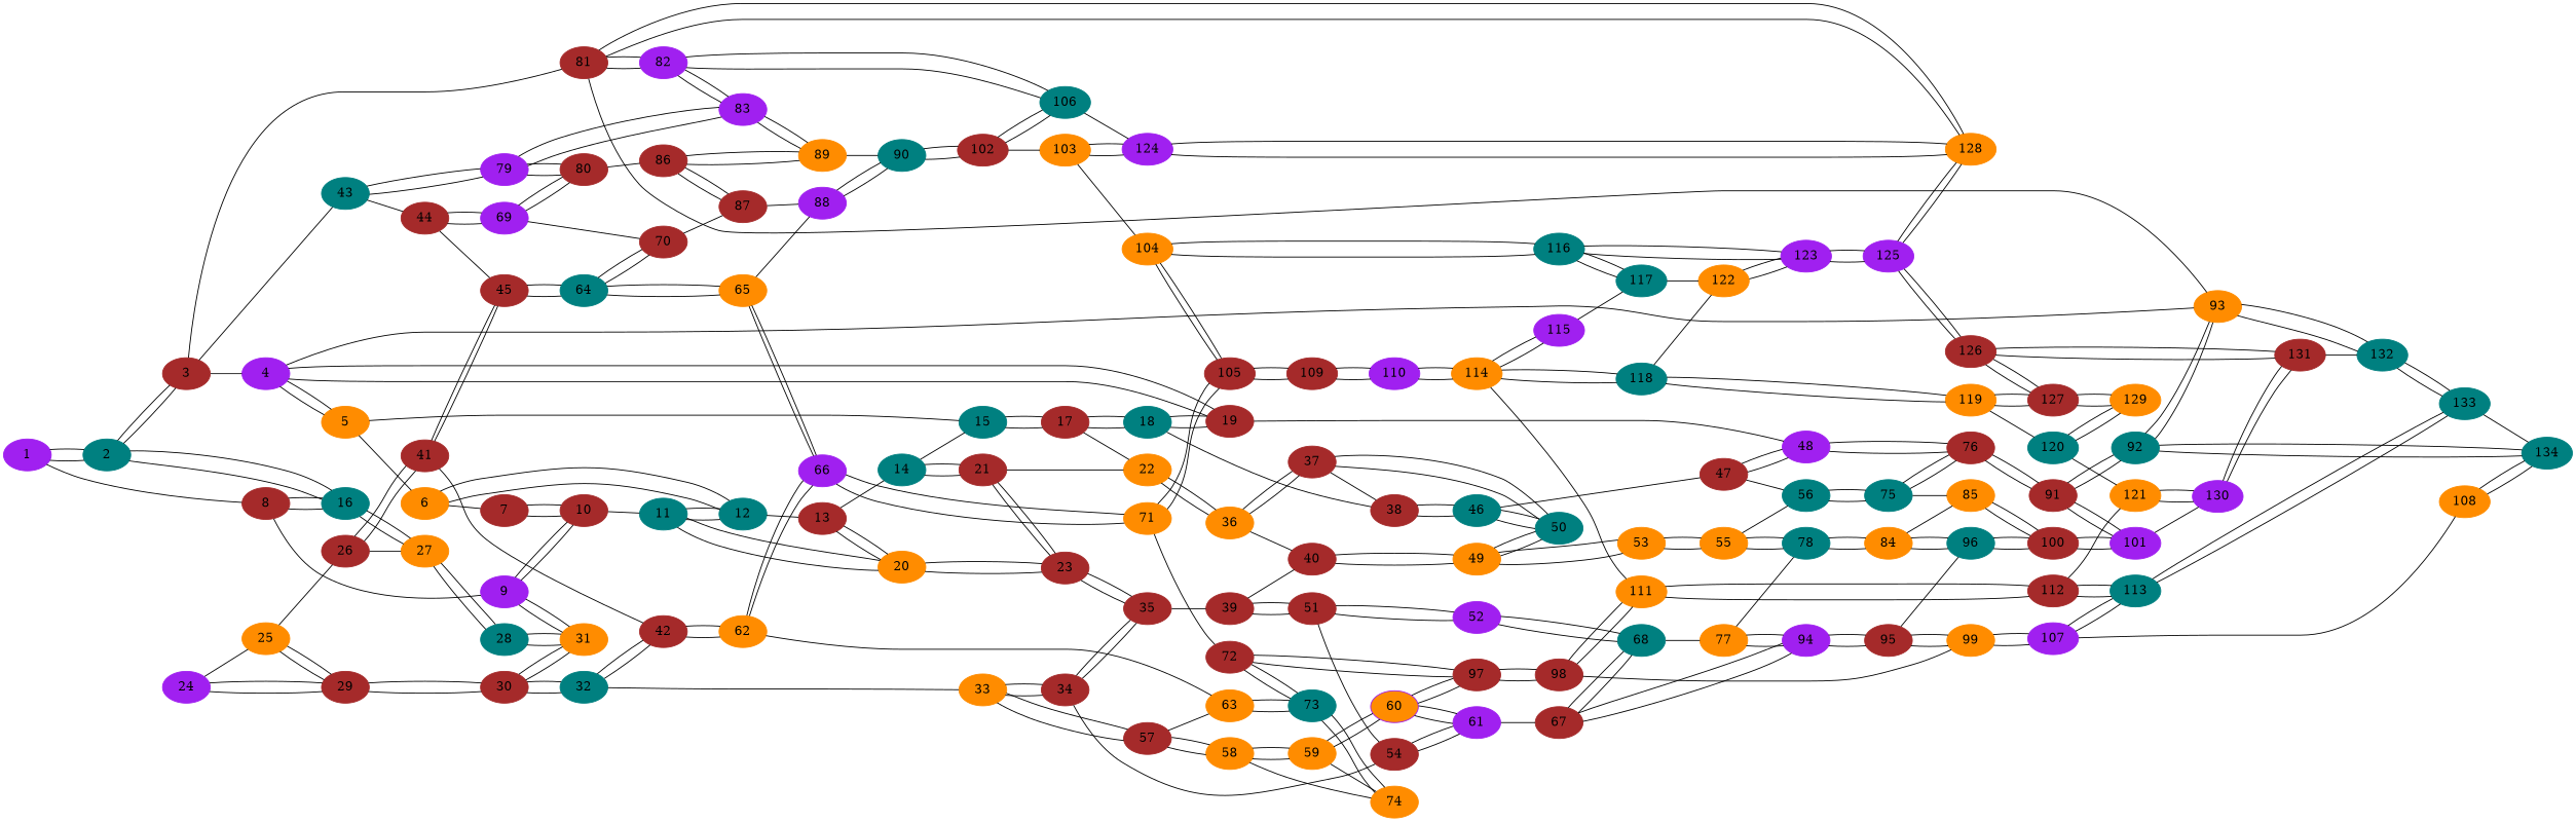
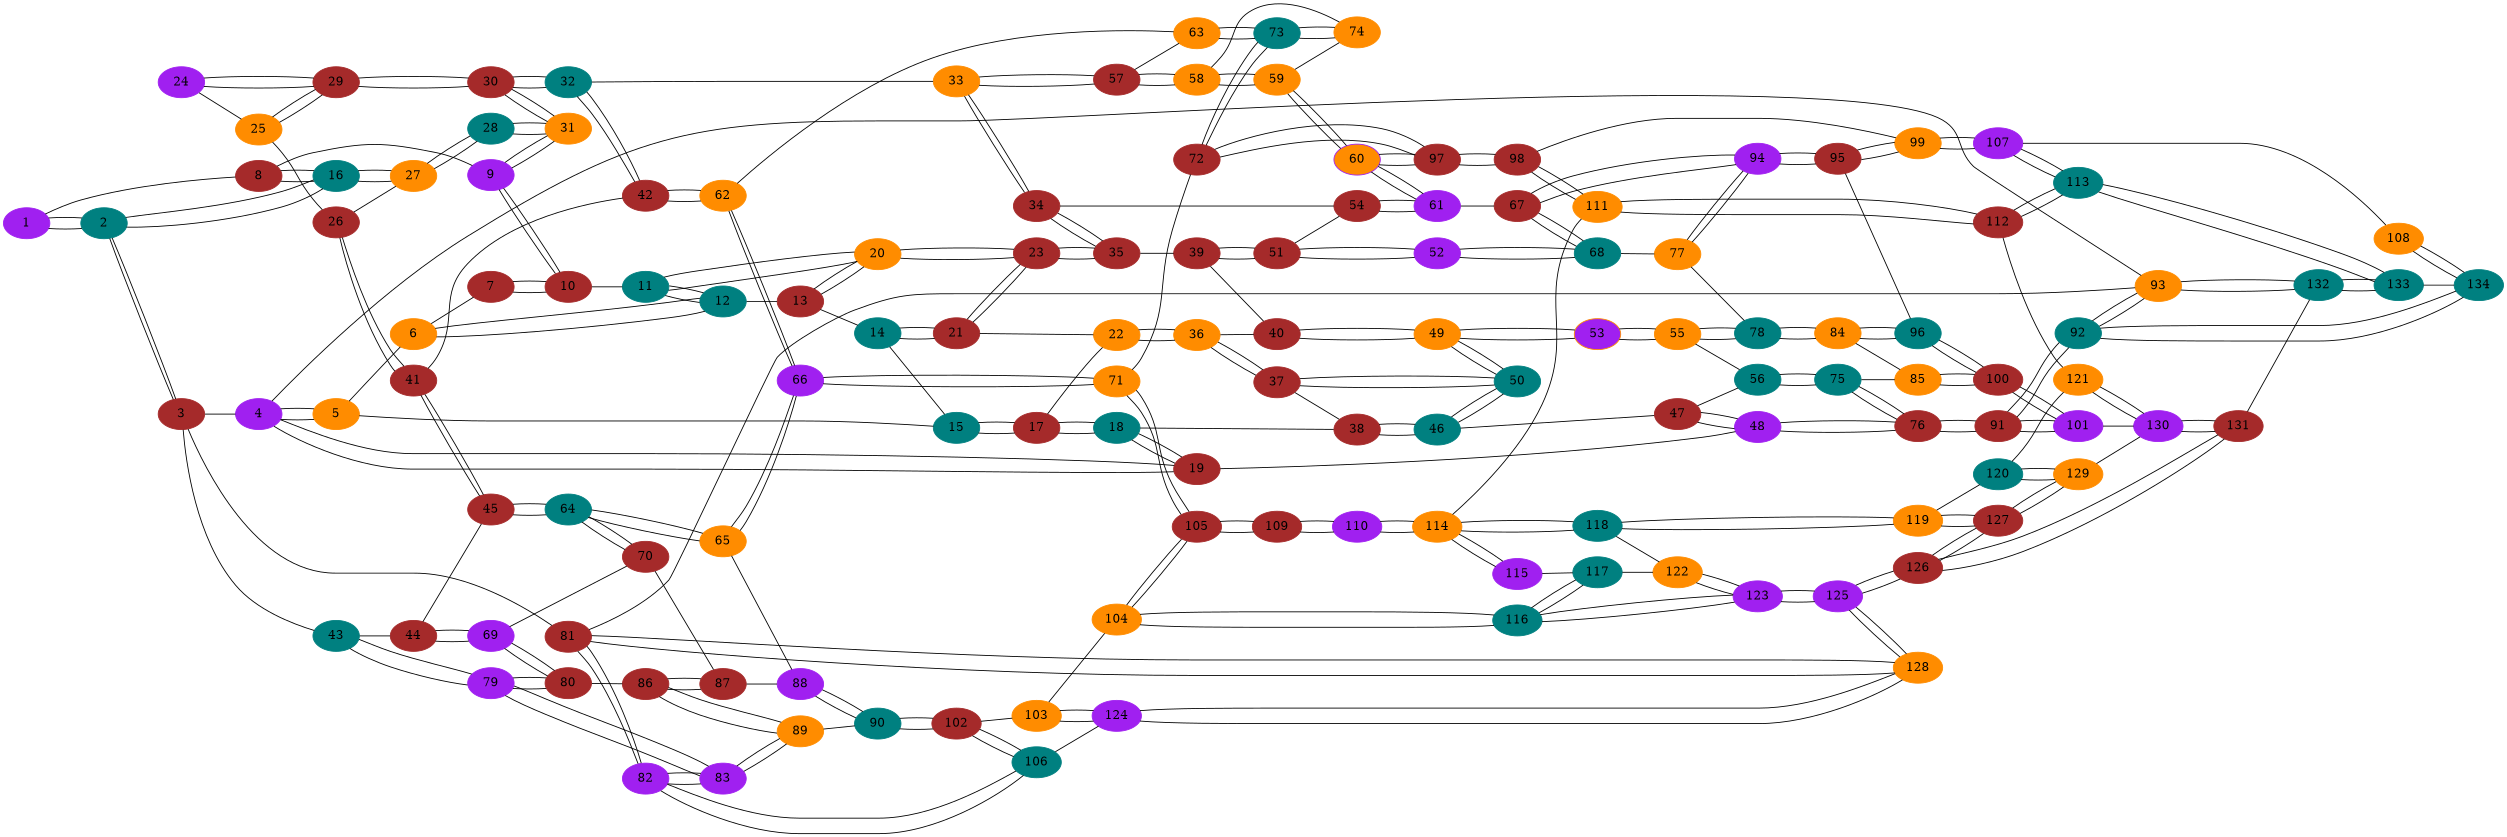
  graph {
    rankdir=LR
    node [color=brown style=filled]
    1 [color=purple]
    2 [color=teal]
    8
    3
    16 [color=teal]
    9 [color=purple]
    4 [color=purple]
    43 [color=teal]
    81
    27 [color=darkorange]
    5 [color=darkorange]
    19
    93 [color=darkorange]
    44
    79 [color=purple]
    82 [color=purple]
    128 [color=darkorange]
    6 [color=darkorange]
    15 [color=teal]
    48 [color=purple]
    132 [color=teal]
    7
    12 [color=teal]
    17
    10
    13
    11 [color=teal]
    31 [color=darkorange]
    20 [color=darkorange]
    23
    14 [color=teal]
    21
    22 [color=darkorange]
    18 [color=teal]
    28 [color=teal]
    38
    36 [color=darkorange]
    46 [color=teal]
    76
    35
    37
    40
    39
    24 [color=purple]
    25 [color=darkorange]
    29
    26
    30
    41
    42
    45
    32 [color=teal]
    33 [color=darkorange]
    34
    57
    62 [color=darkorange]
    54
    58 [color=darkorange]
    63 [color=darkorange]
    61 [color=purple]
    51
    50 [color=teal]
    49 [color=darkorange]
    47
    52 [color=purple]
-   53 [color=darkorange]
+   53 [color=darkorange fillcolor=purple]
    64 [color=teal]
    66 [color=purple]
    69 [color=purple]
    80
    83 [color=purple]
    70
    65 [color=darkorange]
    56 [color=teal]
    75 [color=teal]
    91
    55 [color=darkorange]
    68 [color=teal]
    77 [color=darkorange]
    78 [color=teal]
    67
    84 [color=darkorange]
    85 [color=darkorange]
    59 [color=darkorange]
    74 [color=darkorange]
    73 [color=teal]
    60 [color=purple fillcolor=darkorange]
    97
    98
    94 [color=purple]
    71 [color=darkorange]
    88 [color=purple]
    87
    90 [color=teal]
    72
    105
    95
    86
    109
    100
    92 [color=teal]
    101 [color=purple]
    96 [color=teal]
    89 [color=darkorange]
    106 [color=teal]
    124 [color=purple]
    102
    103 [color=darkorange]
    134 [color=teal]
    130 [color=purple]
    133 [color=teal]
    99 [color=darkorange]
    107 [color=purple]
    111 [color=darkorange]
    112
    108 [color=darkorange]
    113 [color=teal]
    104 [color=darkorange]
    116 [color=teal]
    117 [color=teal]
    123 [color=purple]
    110 [color=purple]
    114 [color=darkorange]
    115 [color=purple]
    118 [color=teal]
    121 [color=darkorange]
    122 [color=darkorange]
    119 [color=darkorange]
    125 [color=purple]
    120 [color=teal]
    127
    129 [color=darkorange]
    131
    126
    1 -- 2
    1 -- 2
    1 -- 8
    2 -- 3
    2 -- 3
    2 -- 16
    2 -- 16
    8 -- 16
    8 -- 16
    8 -- 9
    3 -- 4
    3 -- 43
    3 -- 81
    16 -- 27
    16 -- 27
    9 -- 10
    9 -- 10
    9 -- 31
    9 -- 31
    4 -- 5
    4 -- 5
    4 -- 19
    4 -- 19
    4 -- 93
    43 -- 44
    43 -- 79
    43 -- 79
    81 -- 93
    81 -- 82
    81 -- 82
    81 -- 128
    81 -- 128
    27 -- 28
    27 -- 28
    5 -- 6
    5 -- 15
    19 -- 48
    93 -- 132
    93 -- 132
    44 -- 45
    44 -- 69
    44 -- 69
    79 -- 80
    79 -- 80
    79 -- 83
    79 -- 83
    82 -- 83
    82 -- 83
    82 -- 106
    82 -- 106
    6 -- 7
    6 -- 12
    6 -- 12
    15 -- 17
    15 -- 17
    48 -- 76
    48 -- 76
    132 -- 133
    132 -- 133
    7 -- 10
    7 -- 10
    12 -- 13
    17 -- 22
    17 -- 18
    17 -- 18
    10 -- 11
    13 -- 20
    13 -- 20
    13 -- 14
    11 -- 12
    11 -- 12
    11 -- 20
    11 -- 20
    20 -- 23
    20 -- 23
    23 -- 35
    23 -- 35
    14 -- 15
    14 -- 21
    14 -- 21
    21 -- 23
    21 -- 23
    21 -- 22
    22 -- 36
    22 -- 36
    18 -- 19
    18 -- 19
    18 -- 38
    28 -- 31
    28 -- 31
    38 -- 46
    38 -- 46
    36 -- 37
    36 -- 37
    36 -- 40
    46 -- 50
    46 -- 50
    46 -- 47
    76 -- 91
    76 -- 91
    35 -- 39
    37 -- 38
    37 -- 50
    37 -- 50
    40 -- 49
    40 -- 49
    39 -- 40
    39 -- 51
    39 -- 51
    24 -- 25
    24 -- 29
    24 -- 29
    25 -- 29
    25 -- 29
    25 -- 26
    29 -- 30
    29 -- 30
    26 -- 27
    26 -- 41
    26 -- 41
    30 -- 31
    30 -- 31
    30 -- 32
    30 -- 32
    41 -- 42
    41 -- 45
    41 -- 45
    42 -- 62
    42 -- 62
    45 -- 64
    45 -- 64
    32 -- 42
    32 -- 42
    32 -- 33
    33 -- 34
    33 -- 34
    33 -- 57
    33 -- 57
    34 -- 35
    34 -- 35
    34 -- 54
    57 -- 58
    57 -- 58
    57 -- 63
    62 -- 63
    62 -- 66
    62 -- 66
    54 -- 61
    54 -- 61
    58 -- 59
    58 -- 59
    58 -- 74
    63 -- 73
    63 -- 73
    61 -- 67
    51 -- 54
    51 -- 52
    51 -- 52
    49 -- 50
    49 -- 50
    49 -- 53
    49 -- 53
    47 -- 48
    47 -- 48
    47 -- 56
    52 -- 68
    52 -- 68
    53 -- 55
    53 -- 55
    64 -- 70
    64 -- 70
    64 -- 65
    64 -- 65
    66 -- 71
    66 -- 71
    69 -- 80
    69 -- 80
    69 -- 70
    80 -- 86
    83 -- 89
    83 -- 89
    70 -- 87
    65 -- 66
    65 -- 66
    65 -- 88
    56 -- 75
    56 -- 75
    75 -- 76
    75 -- 76
    75 -- 85
    91 -- 92
    91 -- 92
    91 -- 101
    91 -- 101
    55 -- 56
    55 -- 78
    55 -- 78
    68 -- 77
    77 -- 78
    77 -- 94
    77 -- 94
    78 -- 84
    78 -- 84
    67 -- 68
    67 -- 68
    67 -- 94
    67 -- 94
    84 -- 85
    84 -- 96
    84 -- 96
    85 -- 100
    85 -- 100
    59 -- 74
    59 -- 60
    59 -- 60
    73 -- 74
    73 -- 74
    60 -- 61
    60 -- 61
    60 -- 97
    60 -- 97
    97 -- 98
    97 -- 98
    98 -- 99
    98 -- 111
    98 -- 111
    94 -- 95
    94 -- 95
    71 -- 72
    71 -- 105
    71 -- 105
    88 -- 90
    88 -- 90
    87 -- 88
    90 -- 102
    90 -- 102
    72 -- 73
    72 -- 73
    72 -- 97
    72 -- 97
    105 -- 109
    105 -- 109
    95 -- 96
    95 -- 99
    95 -- 99
    86 -- 87
    86 -- 87
    86 -- 89
    86 -- 89
    109 -- 110
    109 -- 110
    100 -- 101
    100 -- 101
    92 -- 93
    92 -- 93
    92 -- 134
    92 -- 134
    101 -- 130
    96 -- 100
    96 -- 100
    89 -- 90
    106 -- 124
    124 -- 128
    124 -- 128
    102 -- 106
    102 -- 106
    102 -- 103
    103 -- 124
    103 -- 124
    103 -- 104
    130 -- 131
    130 -- 131
    133 -- 134
    99 -- 107
    99 -- 107
    107 -- 108
    107 -- 113
    107 -- 113
    111 -- 112
    111 -- 112
    112 -- 113
    112 -- 113
    112 -- 121
    108 -- 134
    108 -- 134
    113 -- 133
    113 -- 133
    104 -- 105
    104 -- 105
    104 -- 116
    104 -- 116
    116 -- 117
    116 -- 117
    116 -- 123
    116 -- 123
    117 -- 122
    123 -- 125
    123 -- 125
    110 -- 114
    110 -- 114
    114 -- 111
    114 -- 115
    114 -- 115
    114 -- 118
    114 -- 118
    115 -- 117
    118 -- 122
    118 -- 119
    118 -- 119
    121 -- 130
    121 -- 130
    122 -- 123
    122 -- 123
    119 -- 120
    119 -- 127
    119 -- 127
    125 -- 128
    125 -- 128
    125 -- 126
    125 -- 126
    120 -- 121
    120 -- 129
    120 -- 129
    127 -- 129
    127 -- 129
+   129 -- 130
    131 -- 132
    126 -- 127
    126 -- 127
    126 -- 131
    126 -- 131
  }
